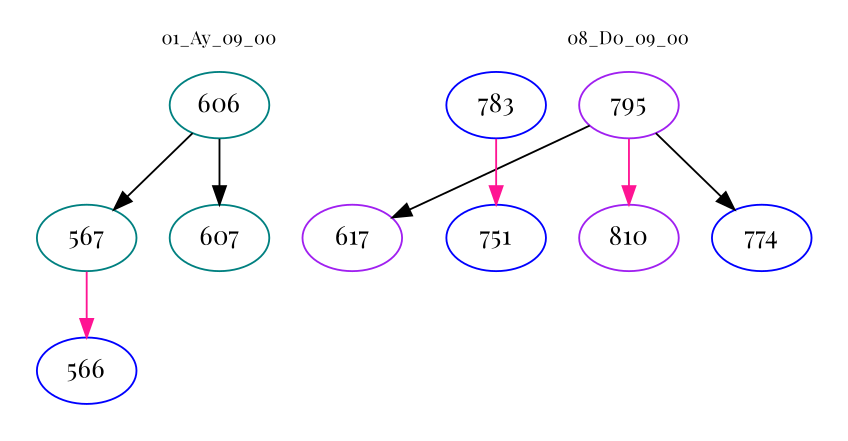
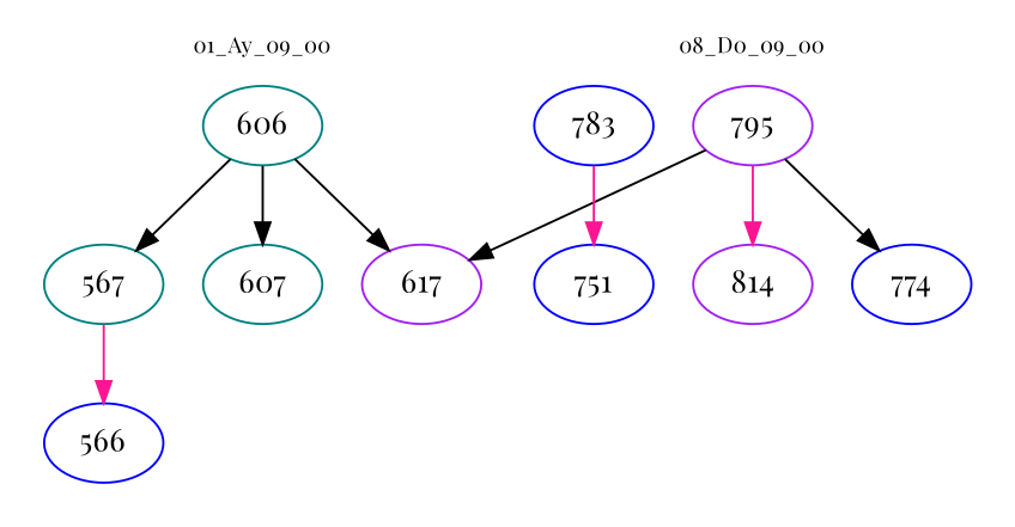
  digraph {
    fontname="Playfair Display"
    node [color=blue fontname="Playfair Display"]
    edge [color=black fontname="Playfair Display"]
    n1 [color=teal label=606]
    n2 [color=teal label=567]
    n3 [color=purple label=617]
    n4 [color=teal label=607]
    n5 [label=566]
    n6 [color=purple label=795]
    n7 [label=783]
-   n8 [color=purple label=810]
+   n8 [color=purple label=814]
    n9 [label=774]
    n10 [label=751]
    subgraph cluster_1 {
      color=white
      fontsize=10
      label="01_Ay_09_00"
      n1
      n2
      n3
      n4
      n5
    }
    subgraph cluster_2 {
      color=white
      fontsize=10
      label="08_D0_09_00"
      n6
      n7
      n8
      n9
      n10
    }
    n1 -> n2
+   n1 -> n3
    n1 -> n4
    n2 -> n5 [color=deeppink]
    n6 -> n3
    n6 -> n8 [color=deeppink]
    n6 -> n9
    n7 -> n10 [color=deeppink]
  }
